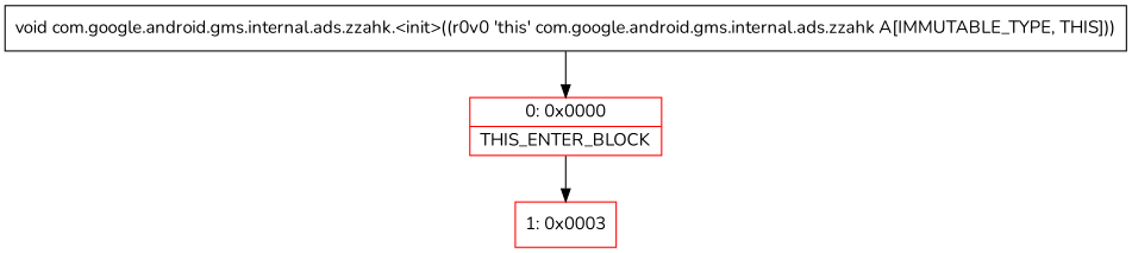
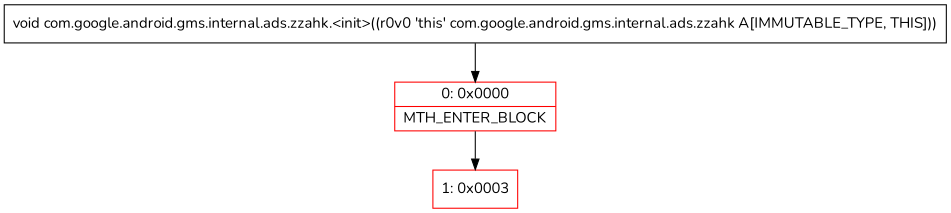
  digraph {
    fontname=Nunito
    node [color=red shape=record fontname=Nunito]
    edge [fontname=Nunito]
-   n1 [label="{0\:\ 0x0000|THIS_ENTER_BLOCK\l}"]
+   n1 [label="{0\:\ 0x0000|MTH_ENTER_BLOCK\l}"]
    n2 [label="{1\:\ 0x0003}"]
    n3 [label="{void com.google.android.gms.internal.ads.zzahk.\<init\>((r0v0 'this' com.google.android.gms.internal.ads.zzahk A[IMMUTABLE_TYPE, THIS])) }" color=""]
    subgraph cluster_1 {
      label="R(0)"
    }
    n1 -> n2
    n3 -> n1
  }
